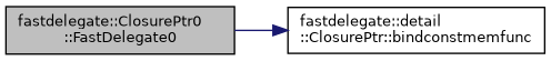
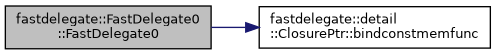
  digraph {
    rankdir=LR
    node [color=black fontname=Helvetica fontsize=10 shape=record style=filled]
-   n1 [fillcolor=grey75 fontcolor=black height=0.2 label="fastdelegate::ClosurePtr0\l::FastDelegate0" width=0.4]
+   n1 [fillcolor=grey75 fontcolor=black height=0.2 label="fastdelegate::FastDelegate0\l::FastDelegate0" width=0.4]
    n2 [fillcolor=white height=0.2 label="fastdelegate::detail\l::ClosurePtr::bindconstmemfunc" width=0.4]
    n1 -> n2 [color=midnightblue fontname=Helvetica fontsize=10 labelfontname=Helvetica labelfontsize=10 style=solid]
  }
